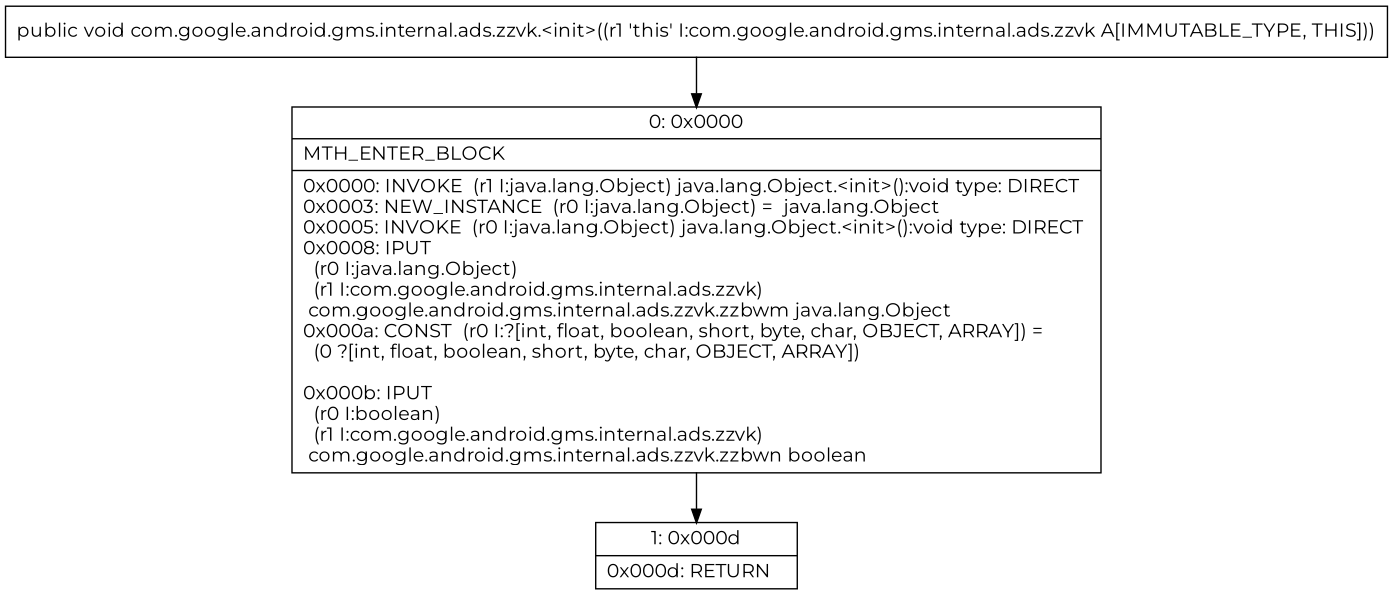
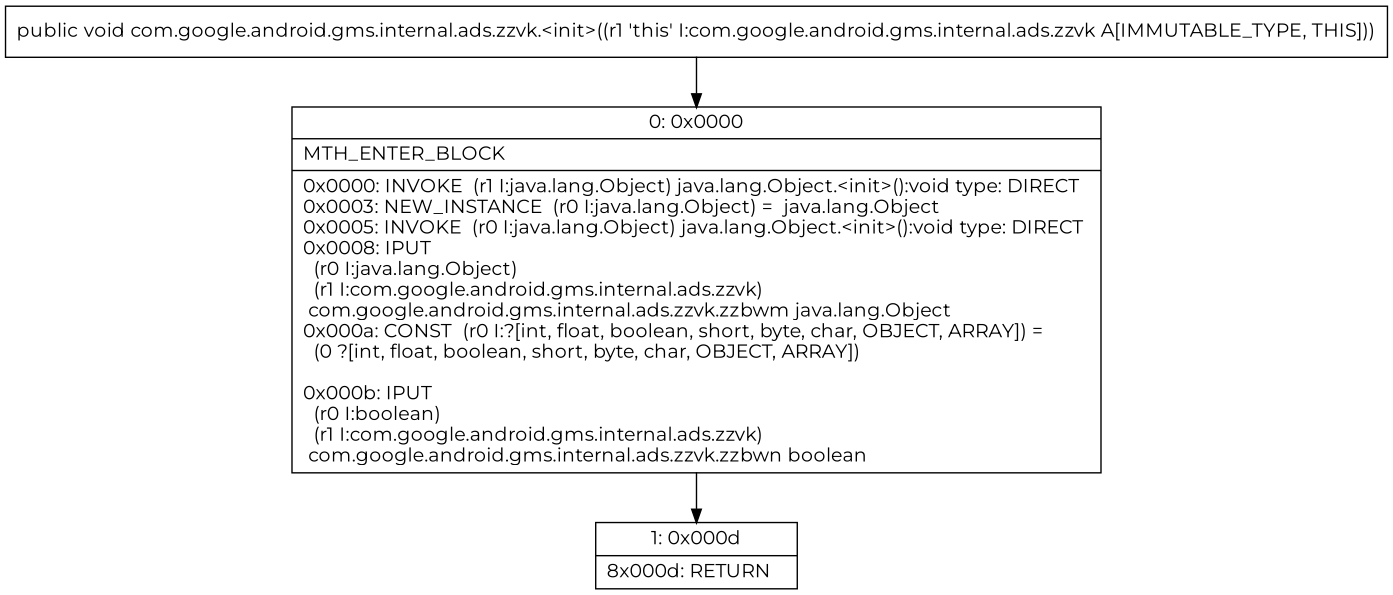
  digraph {
    fontname=Montserrat
    node [shape=record fontname=Montserrat]
    edge [fontname=Montserrat]
    n1 [label="{0\:\ 0x0000|MTH_ENTER_BLOCK\l|0x0000: INVOKE  (r1 I:java.lang.Object) java.lang.Object.\<init\>():void type: DIRECT \l0x0003: NEW_INSTANCE  (r0 I:java.lang.Object) =  java.lang.Object \l0x0005: INVOKE  (r0 I:java.lang.Object) java.lang.Object.\<init\>():void type: DIRECT \l0x0008: IPUT  \l  (r0 I:java.lang.Object)\l  (r1 I:com.google.android.gms.internal.ads.zzvk)\l com.google.android.gms.internal.ads.zzvk.zzbwm java.lang.Object \l0x000a: CONST  (r0 I:?[int, float, boolean, short, byte, char, OBJECT, ARRAY]) = \l  (0 ?[int, float, boolean, short, byte, char, OBJECT, ARRAY])\l \l0x000b: IPUT  \l  (r0 I:boolean)\l  (r1 I:com.google.android.gms.internal.ads.zzvk)\l com.google.android.gms.internal.ads.zzvk.zzbwn boolean \l}"]
-   n2 [label="{1\:\ 0x000d|0x000d: RETURN   \l}"]
+   n2 [label="{1\:\ 0x000d|8x000d: RETURN   \l}"]
    n3 [label="{public void com.google.android.gms.internal.ads.zzvk.\<init\>((r1 'this' I:com.google.android.gms.internal.ads.zzvk A[IMMUTABLE_TYPE, THIS])) }"]
    n1 -> n2
    n3 -> n1
  }
